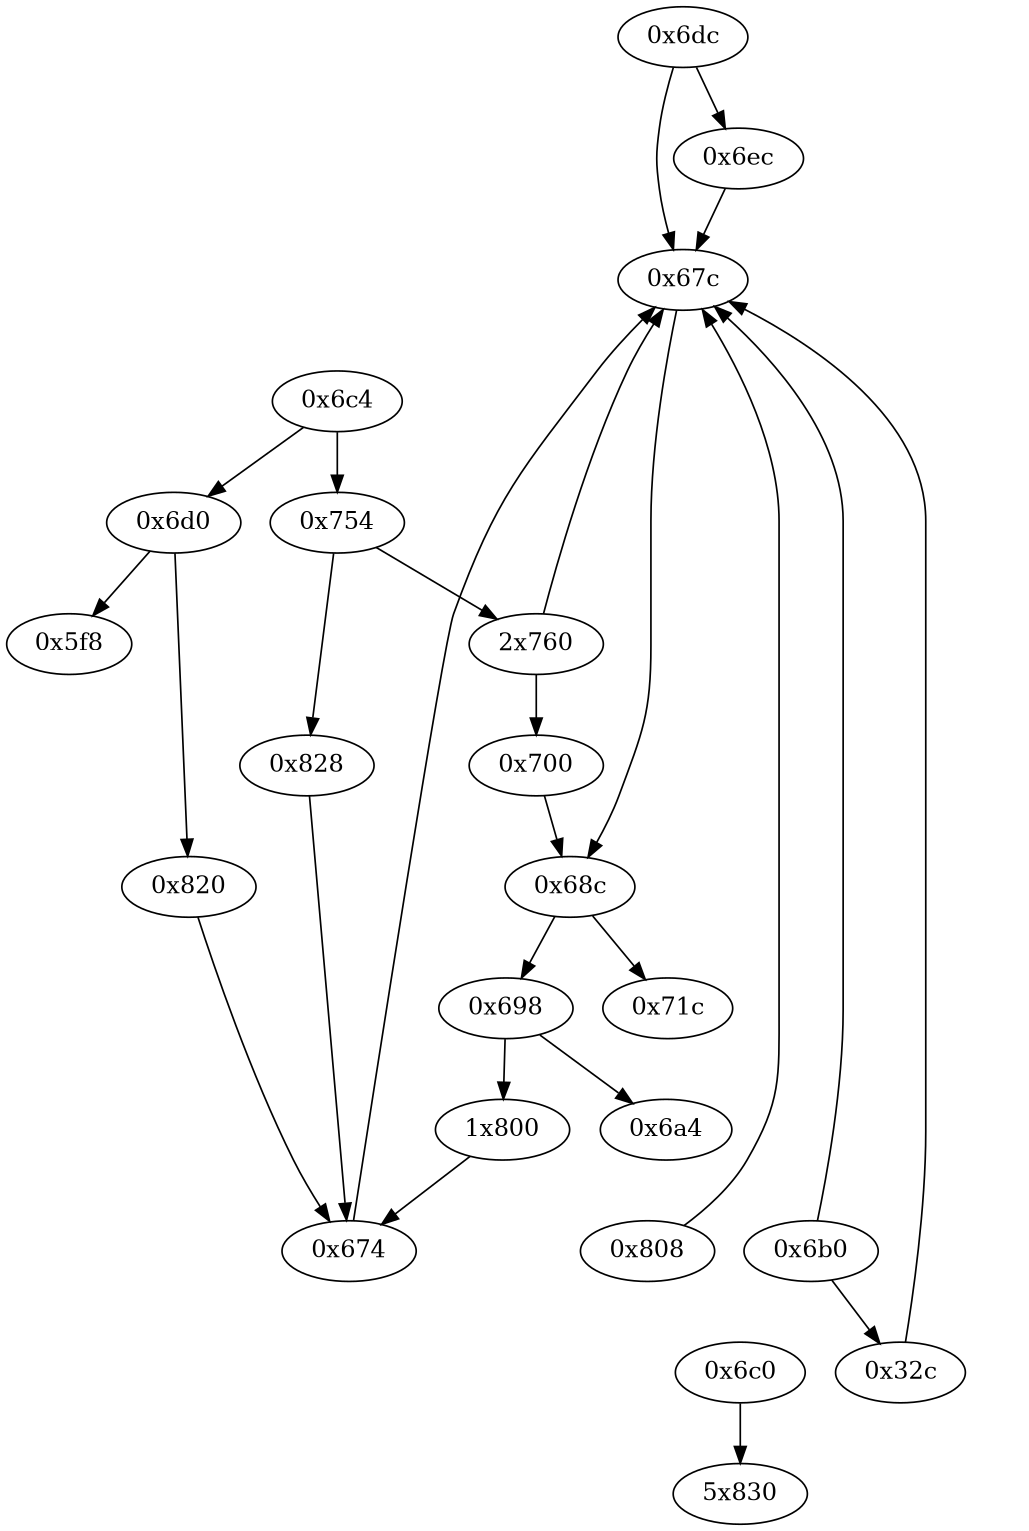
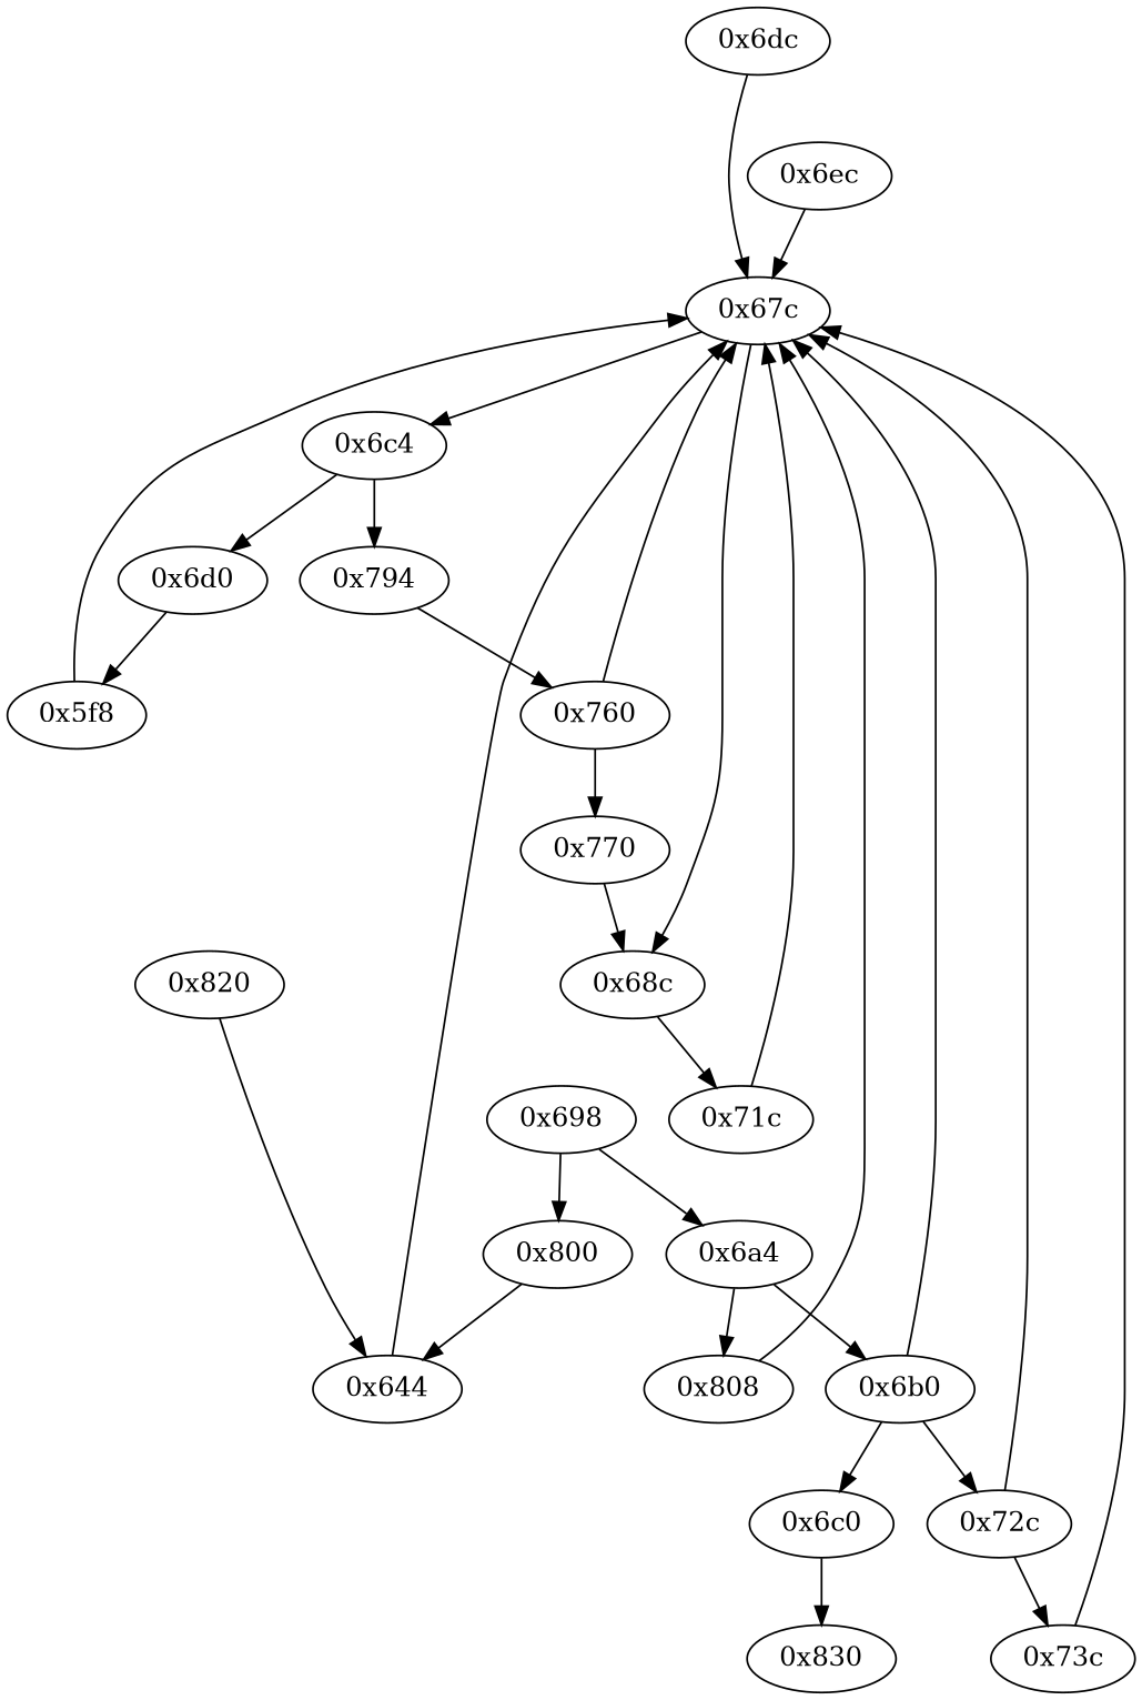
  strict digraph {
    node [opcode="[u'ldr', u'cmp', u'b']"]
    "0x6dc" [opcode="[u'ldr', u'cmp', u'mov', u'b']"]
    "0x6ec" [opcode="[u'ldrb', u'ldrb', u'eor', u'tst', u'mov', u'mov', u'cmp', u'mov', u'mov', u'cmp', u'mov', u'b']"]
    "0x67c" [opcode="[u'mov', u'ldr', u'cmp', u'b']"]
    "0x6c4"
    "0x68c"
-   "0x754"
+   "0x754" [label="0x794"]
    "0x6d0"
    "0x698"
    "0x71c" [opcode="[u'ldr', u'cmp', u'mov', u'b']"]
    "0x808" [opcode="[u'ldrsb', u'ldr', u'ldr', u'cmp', u'mov', u'b']"]
    "0x6a4"
    "0x6b0" [opcode="[u'ldr', u'cmp', u'mov', u'b']"]
    "0x6c0" [opcode="[u'b']"]
-   "0x72c" [opcode="[u'ldr', u'cmp', u'mov', u'b']" label="0x32c"]
-   "0x830" [opcode="[u'mov', u'sub', u'pop']" label="5x830"]
+   "0x72c" [opcode="[u'ldr', u'cmp', u'mov', u'b']"]
+   "0x830" [opcode="[u'mov', u'sub', u'pop']"]
    "0x820" [opcode="[u'mov', u'b']"]
-   "0x674" [opcode="[u'bl', u'mov']"]
-   "0x800" [opcode="[u'mov', u'b']" label="1x800"]
-   "0x828" [opcode="[u'mov', u'b']"]
-   "0x760" [opcode="[u'ldr', u'cmp', u'mov', u'b']" label="2x760"]
+   "0x674" [opcode="[u'bl', u'mov']" label="0x644"]
+   "0x800" [opcode="[u'mov', u'b']"]
+   "0x760" [opcode="[u'ldr', u'cmp', u'mov', u'b']"]
    "0x5f8" [opcode="[u'push', u'add', u'sub', u'stm', u'ldr', u'ldr', u'sub', u'mul', u'mvn', u'mov', u'eor', u'tst', u'ldr', u'mov', u'mov', u'strb', u'ldr', u'cmp', u'mov', u'strb', u'ldr', u'ldr', u'ldr', u'ldr', u'ldr', u'add', u'ldr', u'add', u'ldr', u'add', u'b']"]
-   "0x770" [opcode="[u'ldr', u'mov', u'ldr', u'ldrb', u'strb', u'ldr', u'cmp', u'mov', u'mov', u'strb', u'ldr', u'ldr', u'ldr', u'ldr', u'ldr', u'cmp', u'mov', u'add', u'sub', u'sub', u'mul', u'mvn', u'mvn', u'mov', u'orr', u'ldr', u'cmn', u'mov', u'teq', u'mov', u'mov', u'cmn', u'mov', u'cmp', u'mov', u'b']" label="0x700"]
-   "0x6dc" -> "0x6ec"
+   "0x770" [opcode="[u'ldr', u'mov', u'ldr', u'ldrb', u'strb', u'ldr', u'cmp', u'mov', u'mov', u'strb', u'ldr', u'ldr', u'ldr', u'ldr', u'ldr', u'cmp', u'mov', u'add', u'sub', u'sub', u'mul', u'mvn', u'mvn', u'mov', u'orr', u'ldr', u'cmn', u'mov', u'teq', u'mov', u'mov', u'cmn', u'mov', u'cmp', u'mov', u'b']"]
+   "0x73c" [opcode="[u'ldrb', u'ldr', u'ldr', u'cmp', u'mov', u'b']"]
    "0x6dc" -> "0x67c"
    "0x6ec" -> "0x67c"
+   "0x67c" -> "0x6c4"
    "0x67c" -> "0x68c"
    "0x6c4" -> "0x754"
    "0x6c4" -> "0x6d0"
-   "0x68c" -> "0x698"
    "0x68c" -> "0x71c"
-   "0x754" -> "0x828"
    "0x754" -> "0x760"
-   "0x6d0" -> "0x820"
    "0x6d0" -> "0x5f8"
    "0x698" -> "0x6a4"
    "0x698" -> "0x800"
+   "0x71c" -> "0x67c"
    "0x808" -> "0x67c"
+   "0x6a4" -> "0x808"
+   "0x6a4" -> "0x6b0"
    "0x6b0" -> "0x67c"
+   "0x6b0" -> "0x6c0"
    "0x6b0" -> "0x72c"
    "0x6c0" -> "0x830"
    "0x72c" -> "0x67c"
+   "0x72c" -> "0x73c"
    "0x820" -> "0x674"
    "0x674" -> "0x67c"
    "0x800" -> "0x674"
-   "0x828" -> "0x674"
    "0x760" -> "0x67c"
    "0x760" -> "0x770"
+   "0x5f8" -> "0x67c"
    "0x770" -> "0x68c"
+   "0x73c" -> "0x67c"
  }
